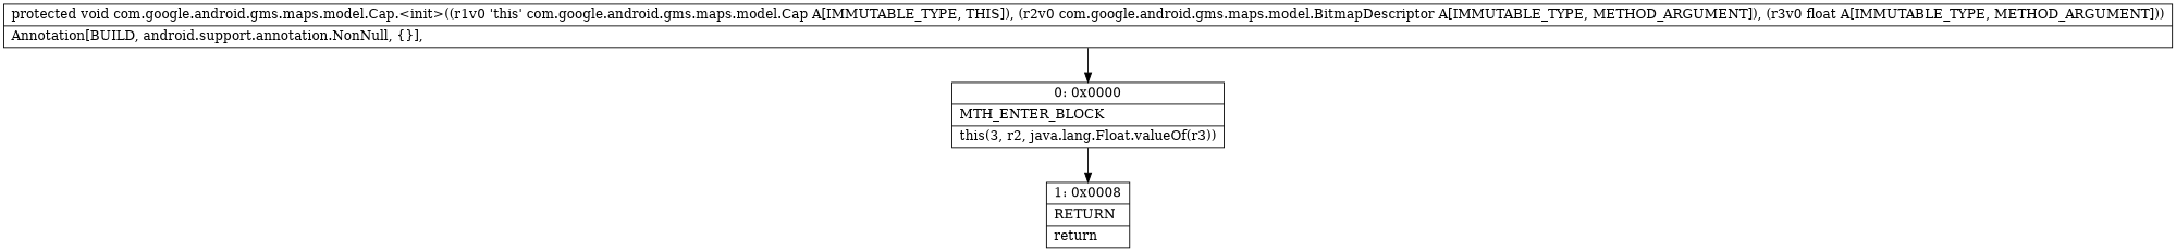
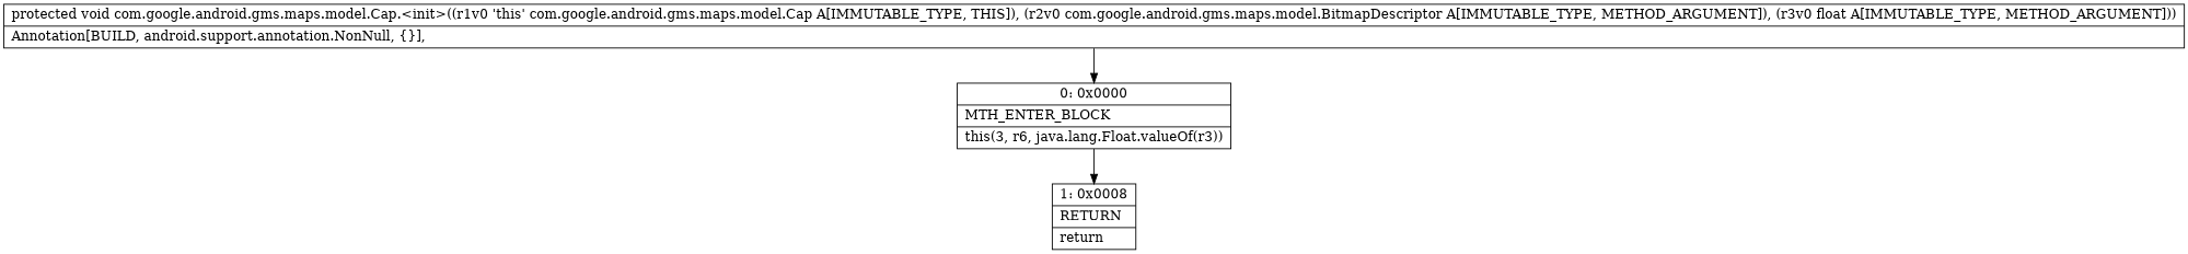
  digraph {
    node [shape=record]
-   n1 [label="{0\:\ 0x0000|MTH_ENTER_BLOCK\l|this(3, r2, java.lang.Float.valueOf(r3))\l}"]
+   n1 [label="{0\:\ 0x0000|MTH_ENTER_BLOCK\l|this(3, r6, java.lang.Float.valueOf(r3))\l}"]
    n2 [label="{1\:\ 0x0008|RETURN\l|return\l}"]
    n3 [label="{protected void com.google.android.gms.maps.model.Cap.\<init\>((r1v0 'this' com.google.android.gms.maps.model.Cap A[IMMUTABLE_TYPE, THIS]), (r2v0 com.google.android.gms.maps.model.BitmapDescriptor A[IMMUTABLE_TYPE, METHOD_ARGUMENT]), (r3v0 float A[IMMUTABLE_TYPE, METHOD_ARGUMENT]))  | Annotation[BUILD, android.support.annotation.NonNull, \{\}], \l}"]
    n1 -> n2
    n3 -> n1
  }
